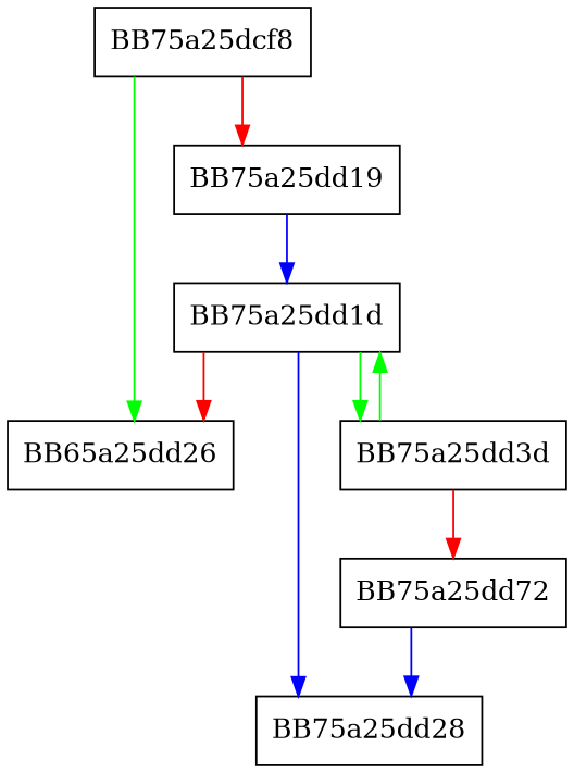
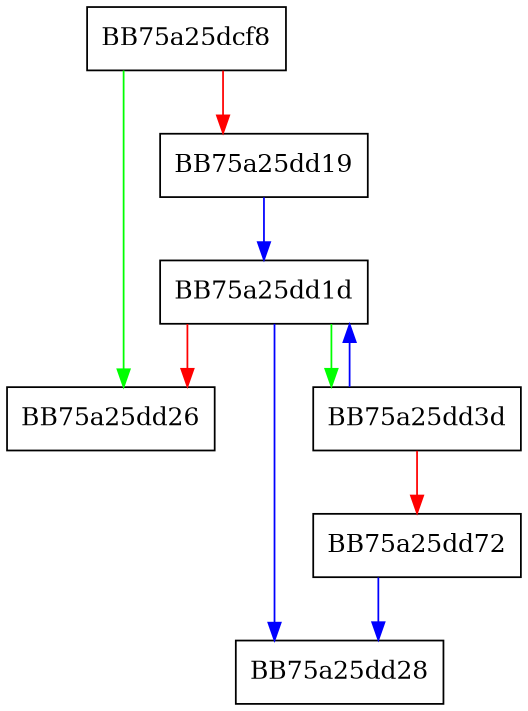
  digraph {
    splines=ortho
    node [shape=box]
    edge [color=green]
    BB75a25dcf8
-   BB75a25dd26 [label=BB65a25dd26]
+   BB75a25dd26
    BB75a25dd19
    BB75a25dd1d
    BB75a25dd28
    BB75a25dd3d
    BB75a25dd72
    BB75a25dcf8 -> BB75a25dd26
    BB75a25dcf8 -> BB75a25dd19 [color=red]
    BB75a25dd19 -> BB75a25dd1d [color=blue]
    BB75a25dd1d -> BB75a25dd26 [color=red]
    BB75a25dd1d -> BB75a25dd28 [color=blue]
    BB75a25dd1d -> BB75a25dd3d
-   BB75a25dd3d -> BB75a25dd1d
+   BB75a25dd3d -> BB75a25dd1d [color=blue]
    BB75a25dd3d -> BB75a25dd72 [color=red]
    BB75a25dd72 -> BB75a25dd28 [color=blue]
  }
